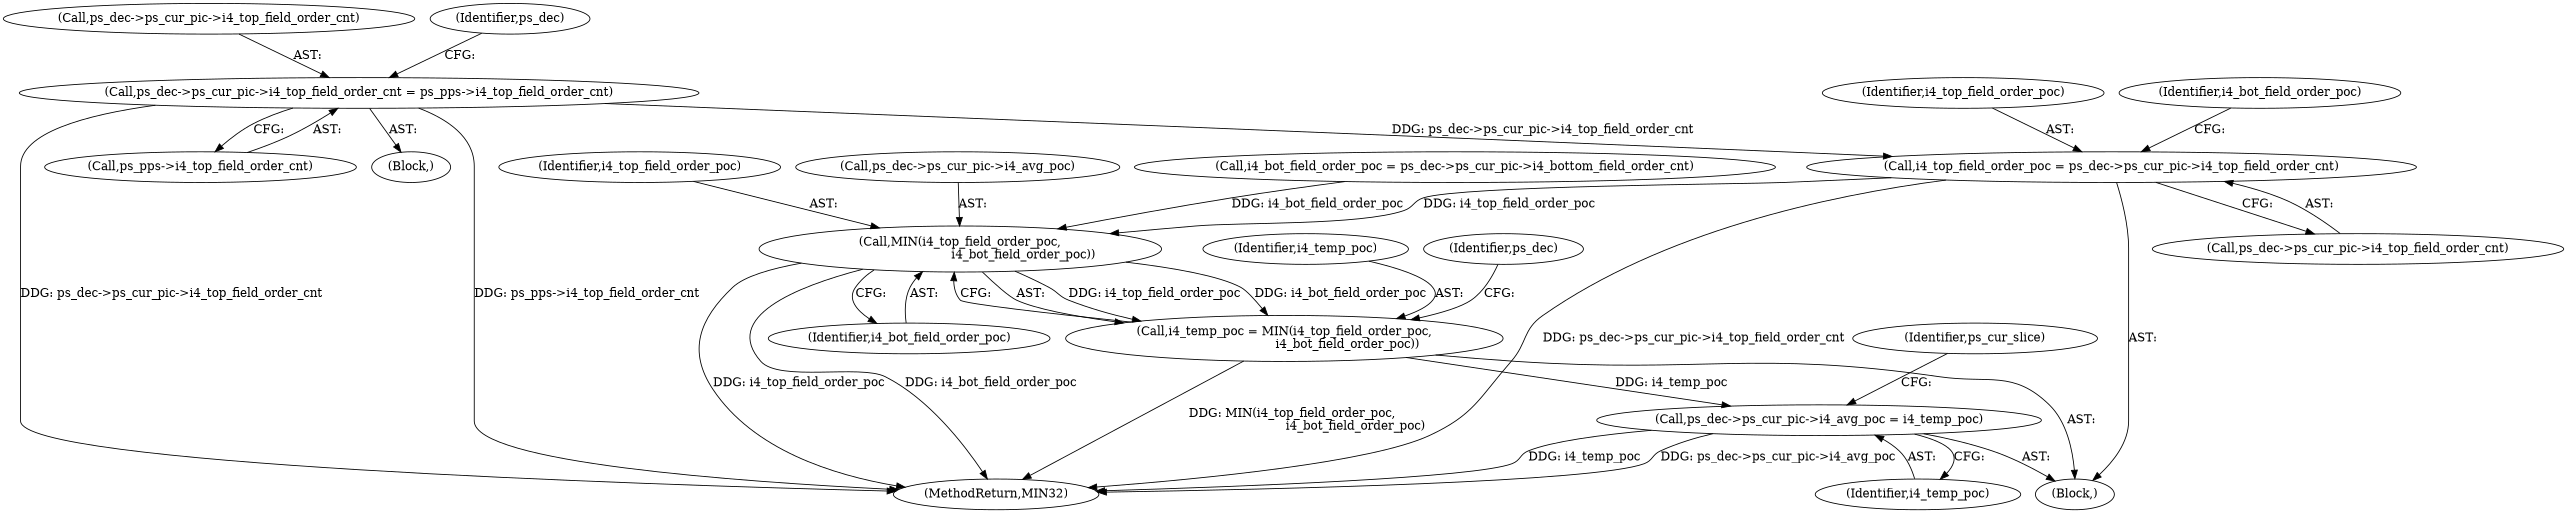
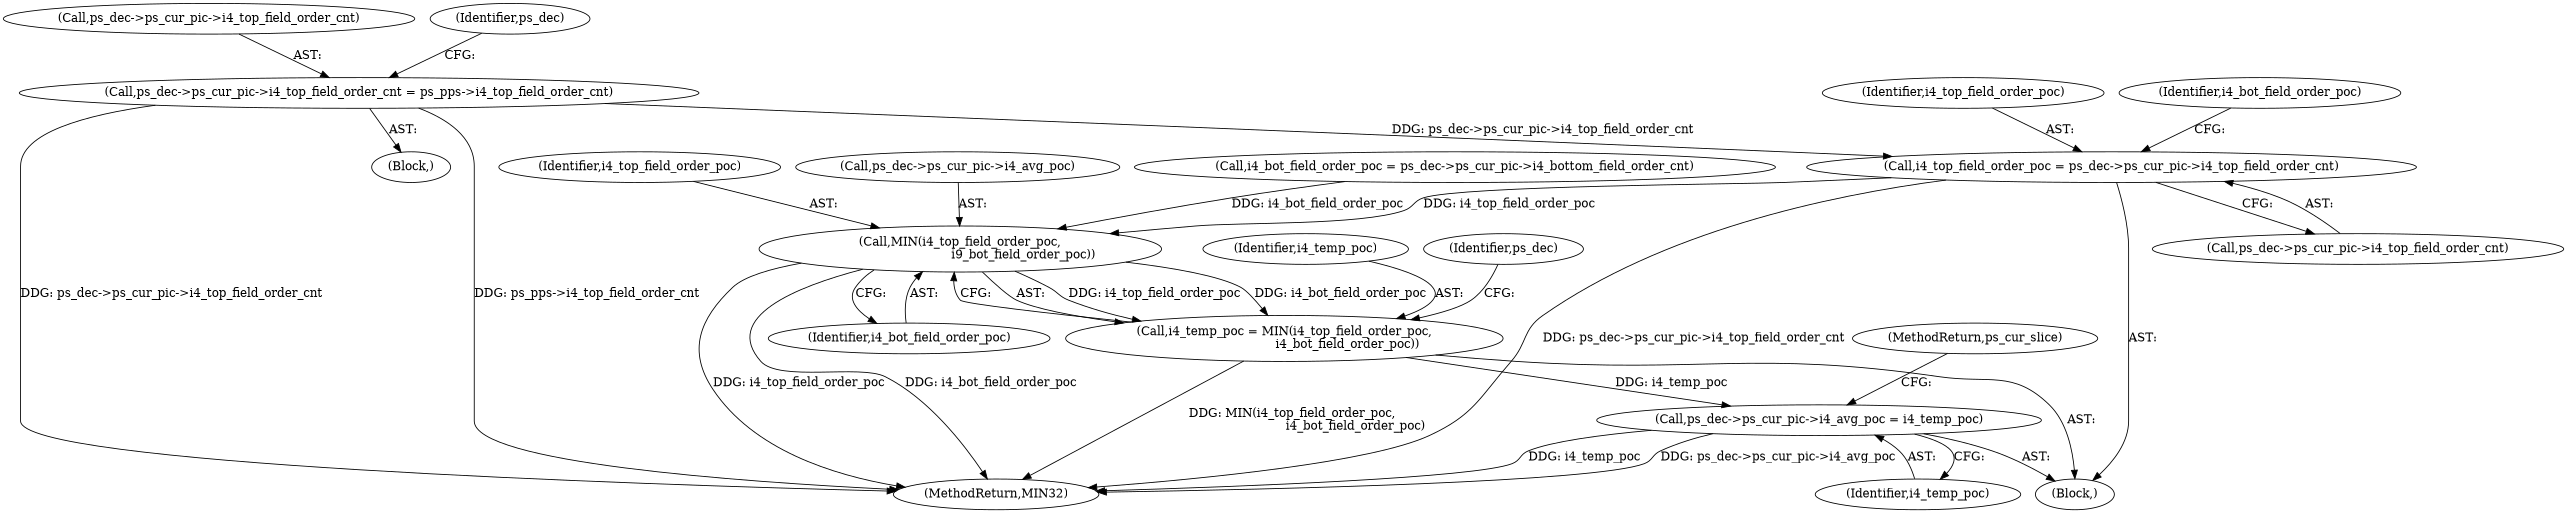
  digraph {
    n1 [label="(Call,ps_dec->ps_cur_pic->i4_top_field_order_cnt = ps_pps->i4_top_field_order_cnt)"]
    n2 [label="(Call,i4_top_field_order_poc = ps_dec->ps_cur_pic->i4_top_field_order_cnt)"]
    n3 [label="(MethodReturn,MIN32)"]
    n4 [label="(Block,)"]
-   n5 [label="(Call,ps_pps->i4_top_field_order_cnt)"]
-   n6 [label="(Call,MIN(i4_top_field_order_poc,\n                                 i4_bot_field_order_poc))"]
+   n6 [label="(Call,MIN(i4_top_field_order_poc,\n                                 i9_bot_field_order_poc))"]
    n7 [label="(Call,ps_dec->ps_cur_pic->i4_top_field_order_cnt)"]
    n8 [label="(Block,)"]
    n9 [label="(Call,i4_temp_poc = MIN(i4_top_field_order_poc,\n                                 i4_bot_field_order_poc))"]
    n10 [label="(Identifier,i4_bot_field_order_poc)"]
    n11 [label="(Call,ps_dec->ps_cur_pic->i4_avg_poc = i4_temp_poc)"]
    n12 [label="(Identifier,i4_temp_poc)"]
    n13 [label="(Call,ps_dec->ps_cur_pic->i4_avg_poc)"]
    n14 [label="(Identifier,i4_temp_poc)"]
-   n15 [label="(Identifier,ps_cur_slice)"]
+   n15 [label="(MethodReturn,ps_cur_slice)"]
    n16 [label="(Call,ps_dec->ps_cur_pic->i4_top_field_order_cnt)"]
    n17 [label="(Identifier,i4_top_field_order_poc)"]
    n18 [label="(Identifier,i4_bot_field_order_poc)"]
    n19 [label="(Identifier,ps_dec)"]
    n20 [label="(Identifier,ps_dec)"]
    n21 [label="(Call,i4_bot_field_order_poc = ps_dec->ps_cur_pic->i4_bottom_field_order_cnt)"]
    n22 [label="(Identifier,i4_top_field_order_poc)"]
    n1 -> n2 [label="DDG: ps_dec->ps_cur_pic->i4_top_field_order_cnt"]
    n1 -> n3 [label="DDG: ps_pps->i4_top_field_order_cnt"]
    n1 -> n3 [label="DDG: ps_dec->ps_cur_pic->i4_top_field_order_cnt"]
    n1 -> n4 [label="AST: "]
-   n1 -> n5 [label="CFG: "]
    n2 -> n3 [label="DDG: ps_dec->ps_cur_pic->i4_top_field_order_cnt"]
    n2 -> n6 [label="DDG: i4_top_field_order_poc"]
    n2 -> n7 [label="CFG: "]
    n2 -> n8 [label="AST: "]
-   n5 -> n1 [label="AST: "]
    n6 -> n3 [label="DDG: i4_top_field_order_poc"]
    n6 -> n3 [label="DDG: i4_bot_field_order_poc"]
    n6 -> n9 [label="AST: "]
    n6 -> n9 [label="DDG: i4_top_field_order_poc"]
    n6 -> n9 [label="DDG: i4_bot_field_order_poc"]
    n6 -> n10 [label="CFG: "]
    n7 -> n2 [label="AST: "]
    n9 -> n3 [label="DDG: MIN(i4_top_field_order_poc,\n                                 i4_bot_field_order_poc)"]
    n9 -> n6 [label="CFG: "]
    n9 -> n8 [label="AST: "]
    n9 -> n11 [label="DDG: i4_temp_poc"]
    n10 -> n6 [label="AST: "]
    n11 -> n3 [label="DDG: ps_dec->ps_cur_pic->i4_avg_poc"]
    n11 -> n3 [label="DDG: i4_temp_poc"]
    n11 -> n8 [label="AST: "]
    n11 -> n12 [label="CFG: "]
    n12 -> n11 [label="AST: "]
    n13 -> n6 [label="AST: "]
    n14 -> n9 [label="AST: "]
    n15 -> n11 [label="CFG: "]
    n16 -> n1 [label="AST: "]
    n17 -> n2 [label="AST: "]
    n18 -> n2 [label="CFG: "]
    n19 -> n1 [label="CFG: "]
    n20 -> n9 [label="CFG: "]
    n21 -> n6 [label="DDG: i4_bot_field_order_poc"]
    n22 -> n6 [label="AST: "]
  }
